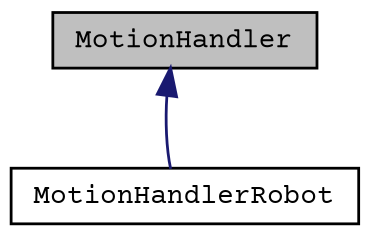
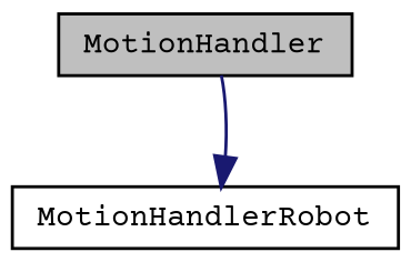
  digraph {
    fontname="Courier Prime"
    node [color=black fontname="Courier Prime" fontsize=10 shape=record style=filled]
    n1 [fillcolor=grey75 fontcolor=black height=0.2 label=MotionHandler width=0.4]
    n2 [fillcolor=white height=0.2 label=MotionHandlerRobot width=0.4]
-   n1 -> n2 [color=midnightblue dir=back fontname="Courier Prime" fontsize=10 labelfontname=Helvetica labelfontsize=10 style=solid]
+   n2 -> n1 [color=midnightblue dir=back fontname="Courier Prime" fontsize=10 labelfontname=Helvetica labelfontsize=10 style=solid]
  }
